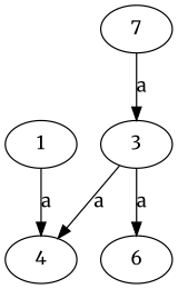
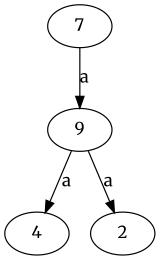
  strict digraph {
    fontname=Merriweather
    node [fontname=Merriweather]
    edge [fontname=Merriweather]
-   3
+   3 [label=9]
    4
-   6
+   6 [label=2]
    n4 [label=7]
-   1
    3 -> 4 [label=a]
    3 -> 6 [label=a]
    n4 -> 3 [label=a]
-   1 -> 4 [label=a]
  }
